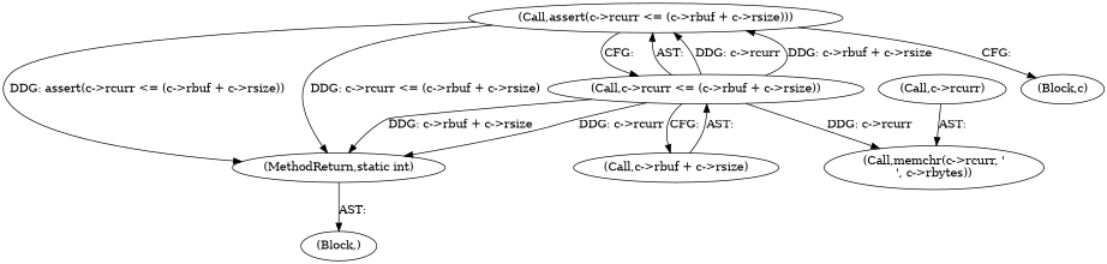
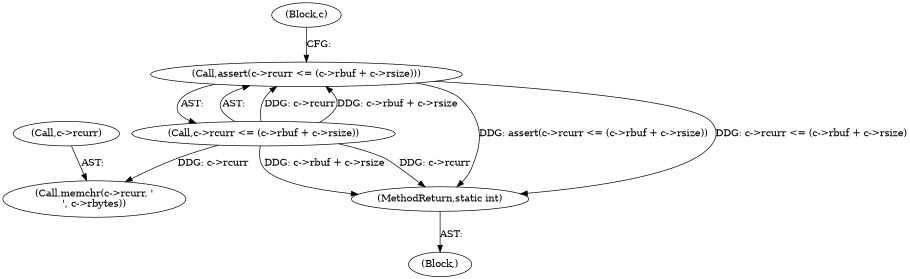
  digraph {
    n1 [label="(Call,assert(c->rcurr <= (c->rbuf + c->rsize)))"]
    n2 [label="(Call,c->rcurr <= (c->rbuf + c->rsize))"]
    n3 [label="(MethodReturn,static int)"]
-   n4 [label="(Call,c->rbuf + c->rsize)"]
    n5 [label="(Call,memchr(c->rcurr, '\n', c->rbytes))"]
    n6 [label="(Block,)"]
    n7 [label="(Block,c)"]
    n8 [label="(Call,c->rcurr)"]
-   n1 -> n2 [label="CFG: "]
+   n1 -> n2 [label="AST: "]
    n1 -> n3 [label="DDG: assert(c->rcurr <= (c->rbuf + c->rsize))"]
    n1 -> n3 [label="DDG: c->rcurr <= (c->rbuf + c->rsize)"]
    n2 -> n1 [label="AST: "]
    n2 -> n1 [label="DDG: c->rcurr"]
    n2 -> n1 [label="DDG: c->rbuf + c->rsize"]
    n2 -> n3 [label="DDG: c->rbuf + c->rsize"]
    n2 -> n3 [label="DDG: c->rcurr"]
-   n2 -> n4 [label="CFG: "]
    n2 -> n5 [label="DDG: c->rcurr"]
    n3 -> n6 [label="AST: "]
-   n4 -> n2 [label="AST: "]
-   n1 -> n7 [label="CFG: "]
+   n7 -> n1 [label="CFG: "]
    n8 -> n5 [label="AST: "]
  }
